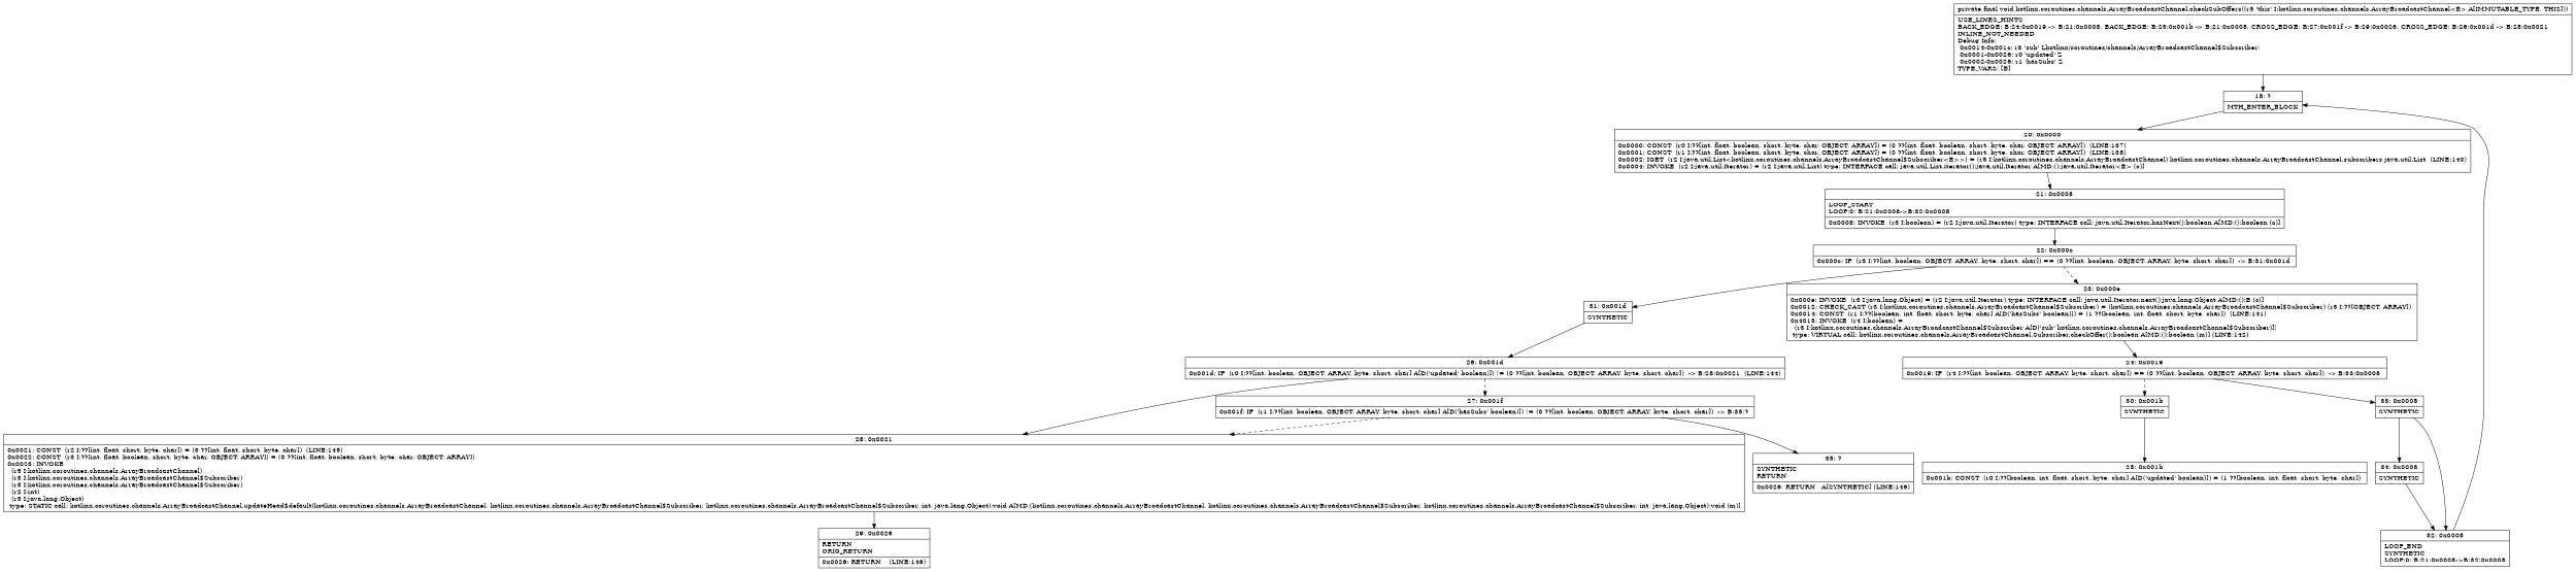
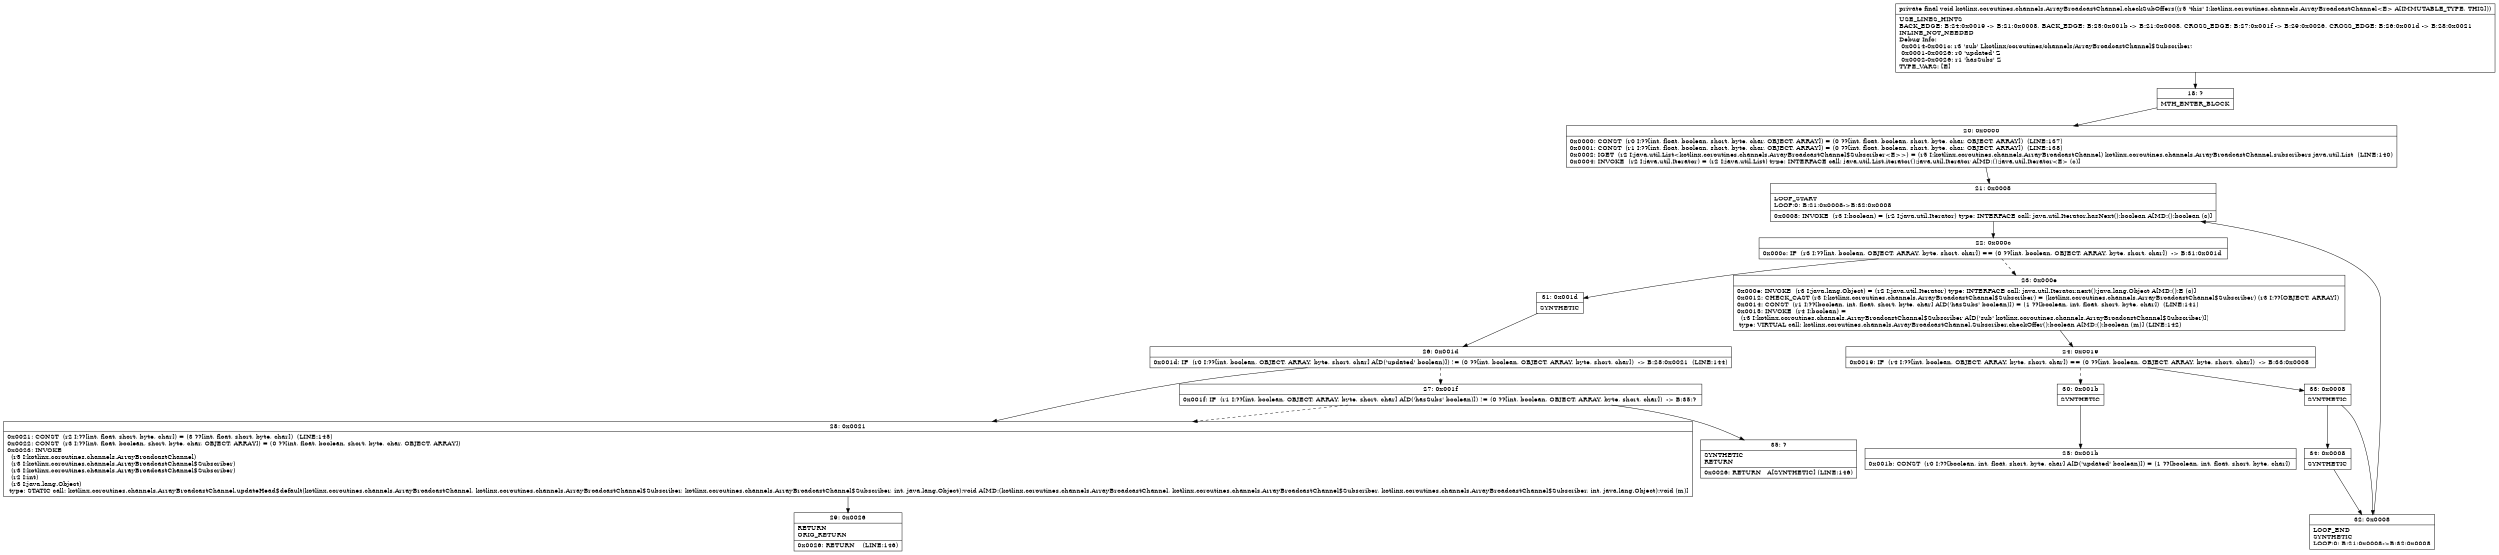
  digraph {
    node [shape=record]
    n1 [label="{18\:\ ?|MTH_ENTER_BLOCK\l}"]
    n2 [label="{20\:\ 0x0000|0x0000: CONST  (r0 I:??[int, float, boolean, short, byte, char, OBJECT, ARRAY]) = (0 ??[int, float, boolean, short, byte, char, OBJECT, ARRAY])  (LINE:137)\l0x0001: CONST  (r1 I:??[int, float, boolean, short, byte, char, OBJECT, ARRAY]) = (0 ??[int, float, boolean, short, byte, char, OBJECT, ARRAY])  (LINE:138)\l0x0002: IGET  (r2 I:java.util.List\<kotlinx.coroutines.channels.ArrayBroadcastChannel$Subscriber\<E\>\>) = (r5 I:kotlinx.coroutines.channels.ArrayBroadcastChannel) kotlinx.coroutines.channels.ArrayBroadcastChannel.subscribers java.util.List  (LINE:140)\l0x0004: INVOKE  (r2 I:java.util.Iterator) = (r2 I:java.util.List) type: INTERFACE call: java.util.List.iterator():java.util.Iterator A[MD:():java.util.Iterator\<E\> (c)]\l}"]
    n3 [label="{21\:\ 0x0008|LOOP_START\lLOOP:0: B:21:0x0008\-\>B:32:0x0008\l|0x0008: INVOKE  (r3 I:boolean) = (r2 I:java.util.Iterator) type: INTERFACE call: java.util.Iterator.hasNext():boolean A[MD:():boolean (c)]\l}"]
    n4 [label="{22\:\ 0x000c|0x000c: IF  (r3 I:??[int, boolean, OBJECT, ARRAY, byte, short, char]) == (0 ??[int, boolean, OBJECT, ARRAY, byte, short, char])  \-\> B:31:0x001d \l}"]
-   n5 [label="{23\:\ 0x000e|0x000e: INVOKE  (r3 I:java.lang.Object) = (r2 I:java.util.Iterator) type: INTERFACE call: java.util.Iterator.next():java.lang.Object A[MD:():E (c)]\l0x0012: CHECK_CAST (r3 I:kotlinx.coroutines.channels.ArrayBroadcastChannel$Subscriber) = (kotlinx.coroutines.channels.ArrayBroadcastChannel$Subscriber) (r3 I:??[OBJECT, ARRAY]) \l0x0014: CONST  (r1 I:??[boolean, int, float, short, byte, char] A[D('hasSubs' boolean)]) = (1 ??[boolean, int, float, short, byte, char])  (LINE:141)\l0x4015: INVOKE  (r4 I:boolean) = \l  (r3 I:kotlinx.coroutines.channels.ArrayBroadcastChannel$Subscriber A[D('sub' kotlinx.coroutines.channels.ArrayBroadcastChannel$Subscriber)])\l type: VIRTUAL call: kotlinx.coroutines.channels.ArrayBroadcastChannel.Subscriber.checkOffer():boolean A[MD:():boolean (m)] (LINE:142)\l}"]
+   n5 [label="{23\:\ 0x000e|0x000e: INVOKE  (r3 I:java.lang.Object) = (r2 I:java.util.Iterator) type: INTERFACE call: java.util.Iterator.next():java.lang.Object A[MD:():E (c)]\l0x0012: CHECK_CAST (r3 I:kotlinx.coroutines.channels.ArrayBroadcastChannel$Subscriber) = (kotlinx.coroutines.channels.ArrayBroadcastChannel$Subscriber) (r3 I:??[OBJECT, ARRAY]) \l0x0014: CONST  (r1 I:??[boolean, int, float, short, byte, char] A[D('hasSubs' boolean)]) = (1 ??[boolean, int, float, short, byte, char])  (LINE:141)\l0x0015: INVOKE  (r4 I:boolean) = \l  (r3 I:kotlinx.coroutines.channels.ArrayBroadcastChannel$Subscriber A[D('sub' kotlinx.coroutines.channels.ArrayBroadcastChannel$Subscriber)])\l type: VIRTUAL call: kotlinx.coroutines.channels.ArrayBroadcastChannel.Subscriber.checkOffer():boolean A[MD:():boolean (m)] (LINE:142)\l}"]
    n6 [label="{31\:\ 0x001d|SYNTHETIC\l}"]
    n7 [label="{24\:\ 0x0019|0x0019: IF  (r4 I:??[int, boolean, OBJECT, ARRAY, byte, short, char]) == (0 ??[int, boolean, OBJECT, ARRAY, byte, short, char])  \-\> B:33:0x0008 \l}"]
    n8 [label="{26\:\ 0x001d|0x001d: IF  (r0 I:??[int, boolean, OBJECT, ARRAY, byte, short, char] A[D('updated' boolean)]) != (0 ??[int, boolean, OBJECT, ARRAY, byte, short, char])  \-\> B:28:0x0021  (LINE:144)\l}"]
    n9 [label="{30\:\ 0x001b|SYNTHETIC\l}"]
    n10 [label="{33\:\ 0x0008|SYNTHETIC\l}"]
    n11 [label="{25\:\ 0x001b|0x001b: CONST  (r0 I:??[boolean, int, float, short, byte, char] A[D('updated' boolean)]) = (1 ??[boolean, int, float, short, byte, char]) \l}"]
    n12 [label="{34\:\ 0x0008|SYNTHETIC\l}"]
    n13 [label="{32\:\ 0x0008|LOOP_END\lSYNTHETIC\lLOOP:0: B:21:0x0008\-\>B:32:0x0008\l}"]
    n14 [label="{27\:\ 0x001f|0x001f: IF  (r1 I:??[int, boolean, OBJECT, ARRAY, byte, short, char] A[D('hasSubs' boolean)]) != (0 ??[int, boolean, OBJECT, ARRAY, byte, short, char])  \-\> B:35:? \l}"]
    n15 [label="{28\:\ 0x0021|0x0021: CONST  (r2 I:??[int, float, short, byte, char]) = (3 ??[int, float, short, byte, char])  (LINE:145)\l0x0022: CONST  (r3 I:??[int, float, boolean, short, byte, char, OBJECT, ARRAY]) = (0 ??[int, float, boolean, short, byte, char, OBJECT, ARRAY]) \l0x0023: INVOKE  \l  (r5 I:kotlinx.coroutines.channels.ArrayBroadcastChannel)\l  (r3 I:kotlinx.coroutines.channels.ArrayBroadcastChannel$Subscriber)\l  (r3 I:kotlinx.coroutines.channels.ArrayBroadcastChannel$Subscriber)\l  (r2 I:int)\l  (r3 I:java.lang.Object)\l type: STATIC call: kotlinx.coroutines.channels.ArrayBroadcastChannel.updateHead$default(kotlinx.coroutines.channels.ArrayBroadcastChannel, kotlinx.coroutines.channels.ArrayBroadcastChannel$Subscriber, kotlinx.coroutines.channels.ArrayBroadcastChannel$Subscriber, int, java.lang.Object):void A[MD:(kotlinx.coroutines.channels.ArrayBroadcastChannel, kotlinx.coroutines.channels.ArrayBroadcastChannel$Subscriber, kotlinx.coroutines.channels.ArrayBroadcastChannel$Subscriber, int, java.lang.Object):void (m)]\l}"]
    n16 [label="{35\:\ ?|SYNTHETIC\lRETURN\l|0x0026: RETURN   A[SYNTHETIC] (LINE:146)\l}"]
    n17 [label="{29\:\ 0x0026|RETURN\lORIG_RETURN\l|0x0026: RETURN    (LINE:146)\l}"]
    n18 [label="{private final void kotlinx.coroutines.channels.ArrayBroadcastChannel.checkSubOffers((r5 'this' I:kotlinx.coroutines.channels.ArrayBroadcastChannel\<E\> A[IMMUTABLE_TYPE, THIS]))  | USE_LINES_HINTS\lBACK_EDGE: B:24:0x0019 \-\> B:21:0x0008, BACK_EDGE: B:25:0x001b \-\> B:21:0x0008, CROSS_EDGE: B:27:0x001f \-\> B:29:0x0026, CROSS_EDGE: B:26:0x001d \-\> B:28:0x0021\lINLINE_NOT_NEEDED\lDebug Info:\l  0x0014\-0x001c: r3 'sub' Lkotlinx\/coroutines\/channels\/ArrayBroadcastChannel$Subscriber;\l  0x0001\-0x0026: r0 'updated' Z\l  0x0002\-0x0026: r1 'hasSubs' Z\lTYPE_VARS: [E]\l}"]
    n1 -> n2
    n2 -> n3
    n3 -> n4
    n4 -> n5 [style=dashed]
    n4 -> n6
    n5 -> n7
    n6 -> n8
    n7 -> n9 [style=dashed]
    n7 -> n10
    n8 -> n14 [style=dashed]
    n8 -> n15
    n9 -> n11
    n10 -> n12
    n10 -> n13
    n12 -> n13
-   n13 -> n1
+   n13 -> n3
    n14 -> n15 [style=dashed]
    n14 -> n16
    n15 -> n17
    n18 -> n1
  }
